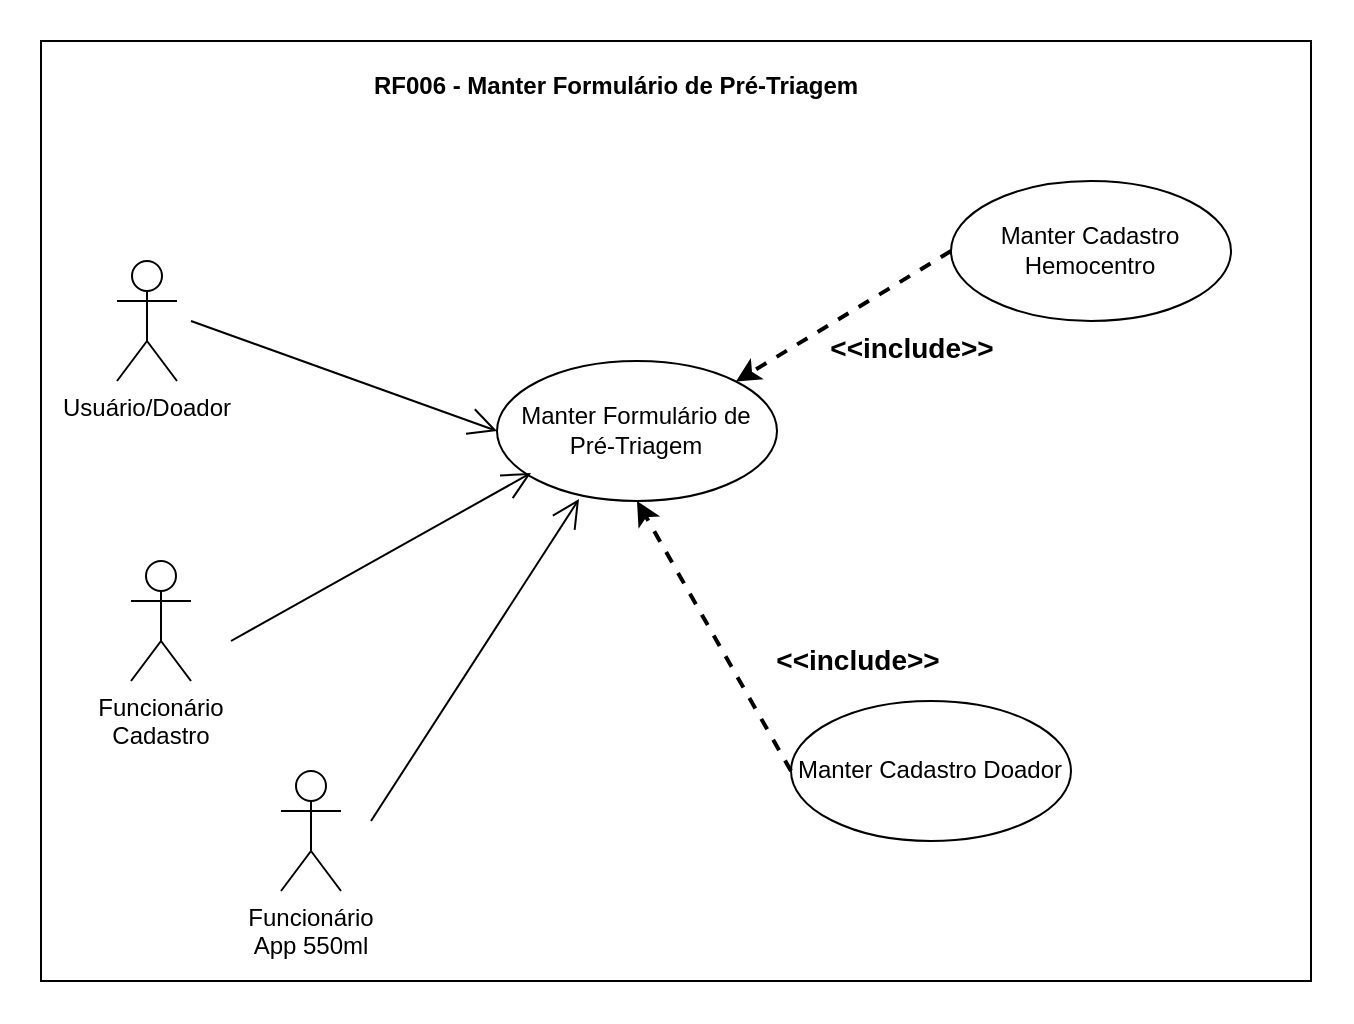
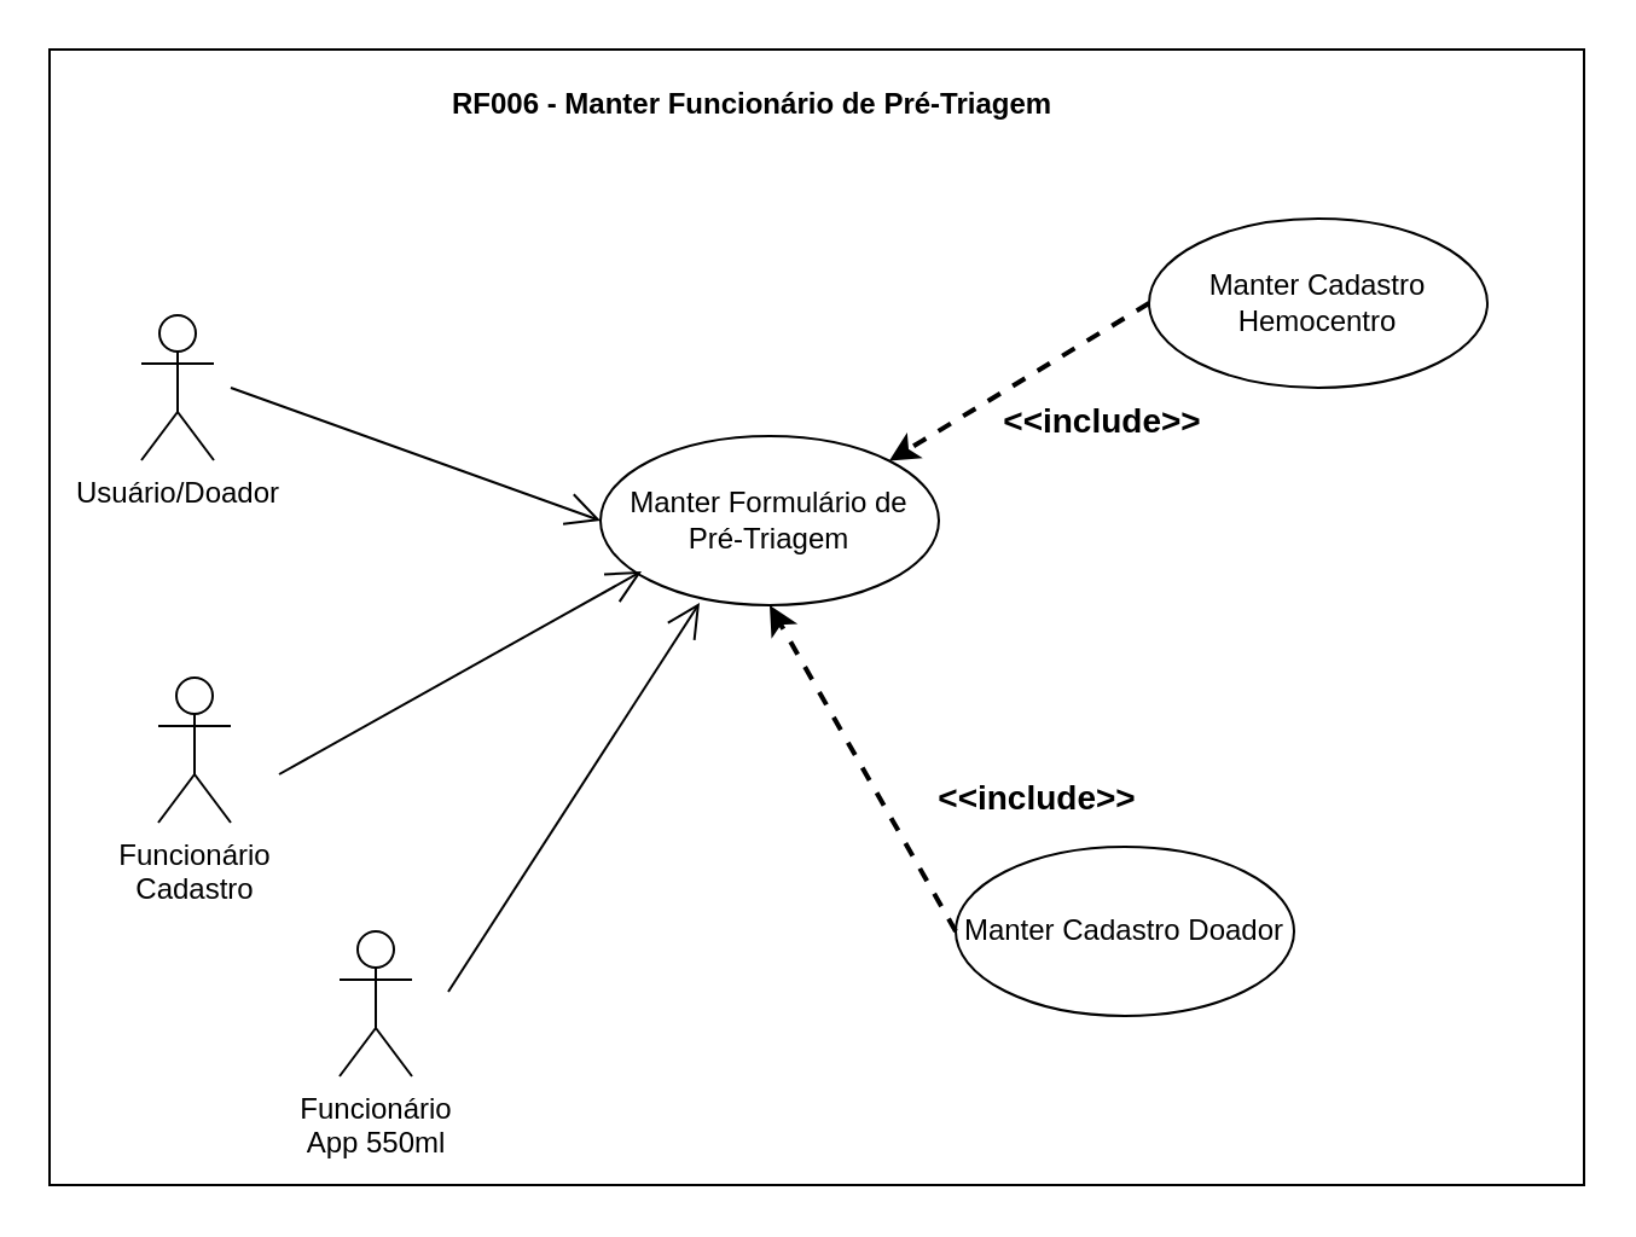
  <mxCell id="0" />
  <mxCell id="1" parent="0" />
- <mxCell id="2" value="&lt;b&gt;RF006 - Manter Formulário de Pré-Triagem&lt;/b&gt;&lt;b&gt;&lt;br&gt;&lt;/b&gt;&lt;b&gt;&amp;nbsp;&lt;/b&gt;" style="text;html=1;strokeColor=none;fillColor=none;align=left;verticalAlign=middle;whiteSpace=wrap;rounded=0;" parent="1" vertex="1"><mxGeometry x="185" y="40" width="340" height="20" as="geometry" /></mxCell>
+ <mxCell id="2" value="&lt;b&gt;RF006 - Manter Funcionário de Pré-Triagem&lt;/b&gt;&lt;b&gt;&lt;br&gt;&lt;/b&gt;&lt;b&gt;&amp;nbsp;&lt;/b&gt;" style="text;html=1;strokeColor=none;fillColor=none;align=left;verticalAlign=middle;whiteSpace=wrap;rounded=0;" parent="1" vertex="1"><mxGeometry x="185" y="40" width="340" height="20" as="geometry" /></mxCell>
  <mxCell id="3" value="Usuário/Doador" style="shape=umlActor;verticalLabelPosition=bottom;labelBackgroundColor=#ffffff;verticalAlign=top;html=1;" parent="1" vertex="1"><mxGeometry x="58" y="130" width="30" height="60" as="geometry" /></mxCell>
  <mxCell id="4" value="Manter Formulário de Pré-Triagem" style="ellipse;whiteSpace=wrap;html=1;fillColor=none;" parent="1" vertex="1"><mxGeometry x="248" y="180" width="140" height="70" as="geometry" /></mxCell>
  <mxCell id="5" value="Manter Cadastro Hemocentro" style="ellipse;whiteSpace=wrap;html=1;fillColor=none;" parent="1" vertex="1"><mxGeometry x="475" y="90" width="140" height="70" as="geometry" /></mxCell>
  <mxCell id="6" value="Manter Cadastro Doador" style="ellipse;whiteSpace=wrap;html=1;fillColor=none;" parent="1" vertex="1"><mxGeometry x="395" y="350" width="140" height="70" as="geometry" /></mxCell>
  <mxCell id="7" style="edgeStyle=none;rounded=1;orthogonalLoop=1;jettySize=auto;html=1;dashed=1;startArrow=none;startFill=0;strokeWidth=2;entryX=0.5;entryY=1;entryDx=0;entryDy=0;exitX=0;exitY=0.5;exitDx=0;exitDy=0;" edge="1" parent="1" source="6" target="4"><mxGeometry relative="1" as="geometry"><mxPoint x="460" y="310" as="targetPoint" /><mxPoint x="460" y="400" as="sourcePoint" /></mxGeometry></mxCell>
  <mxCell id="8" style="edgeStyle=none;rounded=1;orthogonalLoop=1;jettySize=auto;html=1;dashed=1;startArrow=none;startFill=0;strokeWidth=2;entryX=1;entryY=0;entryDx=0;entryDy=0;exitX=0;exitY=0.5;exitDx=0;exitDy=0;" edge="1" parent="1" source="5" target="4"><mxGeometry relative="1" as="geometry"><mxPoint x="367" y="20" as="targetPoint" /><mxPoint x="450" y="130" as="sourcePoint" /></mxGeometry></mxCell>
  <mxCell id="9" value="&amp;lt;&amp;lt;include&amp;gt;&amp;gt;" style="text;html=1;strokeColor=none;fillColor=none;align=center;verticalAlign=middle;whiteSpace=wrap;rounded=0;fontSize=14;fontStyle=1" vertex="1" parent="1"><mxGeometry x="410" y="164" width="92" height="20" as="geometry" /></mxCell>
  <mxCell id="10" value="&amp;lt;&amp;lt;include&amp;gt;&amp;gt;" style="text;html=1;strokeColor=none;fillColor=none;align=center;verticalAlign=middle;whiteSpace=wrap;rounded=0;fontSize=14;fontStyle=1" vertex="1" parent="1"><mxGeometry x="383" y="320" width="92" height="20" as="geometry" /></mxCell>
  <mxCell id="11" value="" style="endArrow=open;endFill=1;endSize=12;html=1;entryX=0;entryY=0.5;entryDx=0;entryDy=0;" edge="1" parent="1" target="4"><mxGeometry width="160" relative="1" as="geometry"><mxPoint x="95" y="160" as="sourcePoint" /><mxPoint x="190" y="440" as="targetPoint" /></mxGeometry></mxCell>
  <mxCell id="12" value="Funcionário &lt;br&gt;Cadastro&lt;br&gt;" style="shape=umlActor;verticalLabelPosition=bottom;labelBackgroundColor=#ffffff;verticalAlign=top;html=1;" vertex="1" parent="1"><mxGeometry x="65" y="280" width="30" height="60" as="geometry" /></mxCell>
  <mxCell id="13" value="Funcionário&lt;br&gt;App 550ml" style="shape=umlActor;verticalLabelPosition=bottom;labelBackgroundColor=#ffffff;verticalAlign=top;html=1;" vertex="1" parent="1"><mxGeometry x="140" y="385" width="30" height="60" as="geometry" /></mxCell>
  <mxCell id="14" value="" style="endArrow=open;endFill=1;endSize=12;html=1;" edge="1" parent="1"><mxGeometry width="160" relative="1" as="geometry"><mxPoint x="115" y="320" as="sourcePoint" /><mxPoint x="265" y="236" as="targetPoint" /></mxGeometry></mxCell>
  <mxCell id="15" value="" style="endArrow=open;endFill=1;endSize=12;html=1;entryX=0.293;entryY=0.986;entryDx=0;entryDy=0;entryPerimeter=0;" edge="1" parent="1" target="4"><mxGeometry width="160" relative="1" as="geometry"><mxPoint x="185" y="410" as="sourcePoint" /><mxPoint x="348" y="445" as="targetPoint" /></mxGeometry></mxCell>
  <mxCell id="16" value="" style="rounded=0;whiteSpace=wrap;html=1;fillColor=none;" vertex="1" parent="1"><mxGeometry x="20" y="20" width="635" height="470" as="geometry" /></mxCell>
